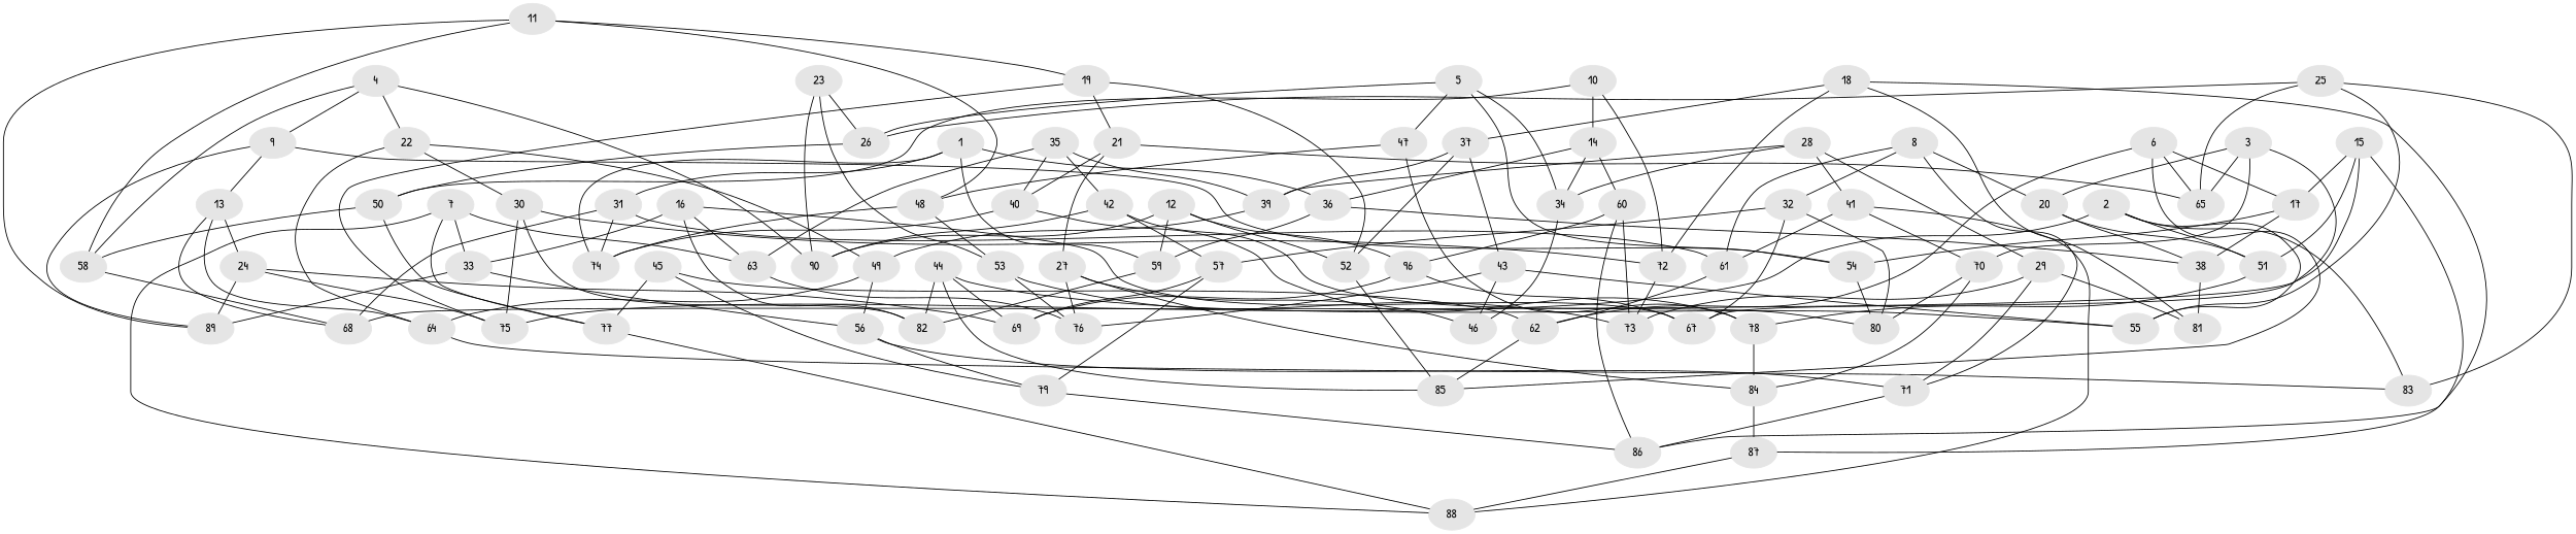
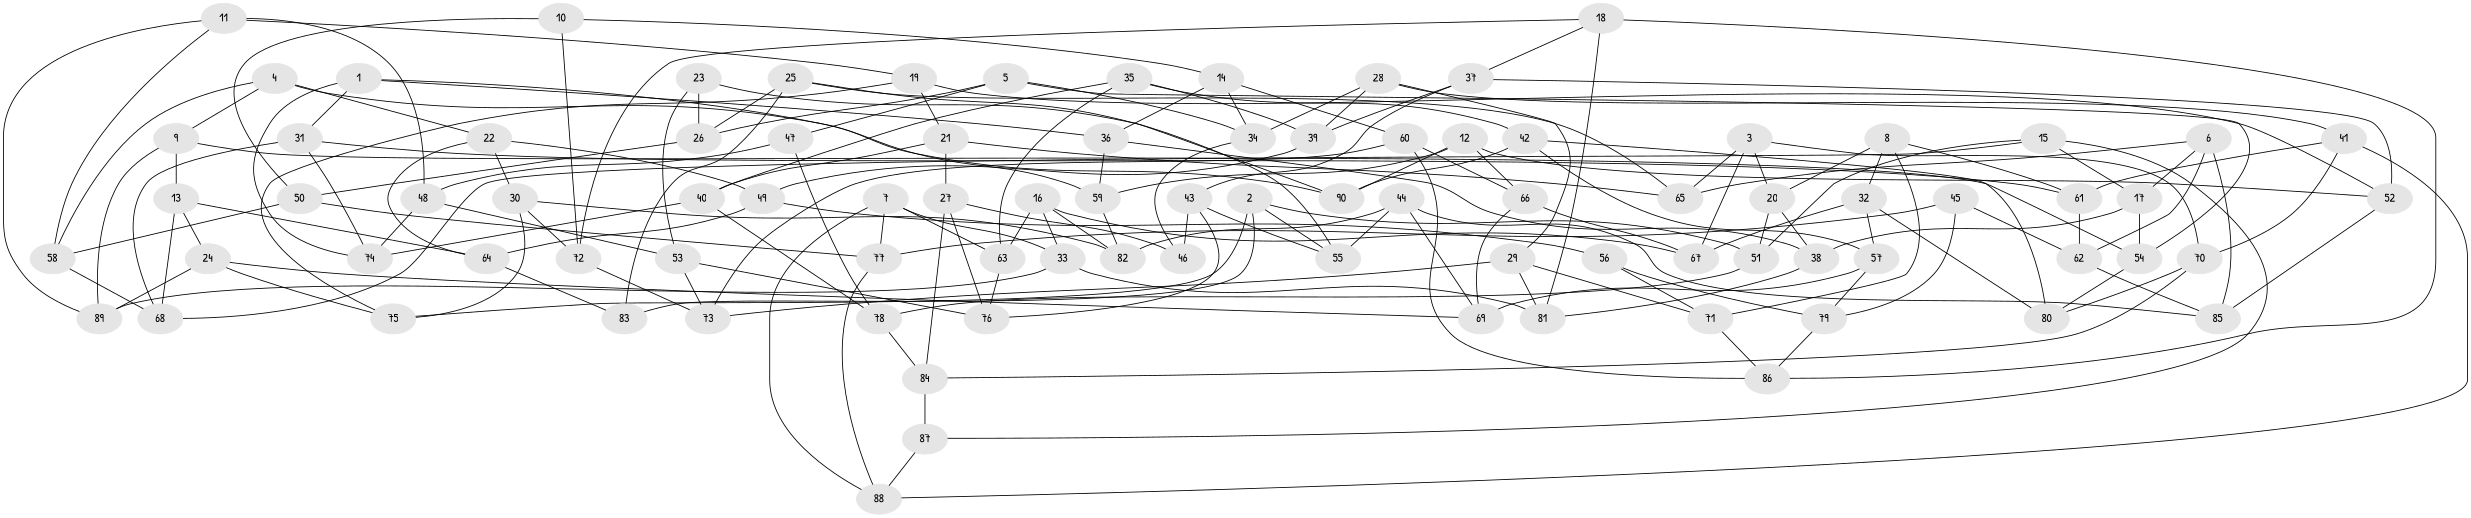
  graph {
    fontname="Patrick Hand"
    node [color=gray90 fontname="Patrick Hand" style=filled]
    edge [fontname="Patrick Hand"]
    1
    31
    36
    59
    74
    61
    68
    38
    82
    2
    51
    55
    75
    83
    78
    3
    20
    65
    67
    70
    84
    80
    4
    9
    22
    58
    90
    54
    13
    89
    64
    30
    49
    5
    26
    34
    47
    50
    46
    48
    6
    17
    62
    85
    7
    33
    63
    77
    88
    81
    76
    8
    32
    71
    57
    86
    24
    10
    14
    72
    60
    73
    11
    19
    52
    21
    53
    12
-   66 [label=96]
+   66
    69
    15
    87
    16
    18
    37
    39
    43
    27
    40
    56
    23
    25
    28
    29
    41
    79
    35
    42
    44
    45
    1 -- 31
    1 -- 36
    1 -- 59
    1 -- 74
    31 -- 74
    31 -- 61
    31 -- 68
    36 -- 59
    36 -- 38
    59 -- 82
    61 -- 62
    38 -- 81
    2 -- 51
    2 -- 55
    2 -- 75
    2 -- 83
    51 -- 78
    78 -- 84
    3 -- 20
    3 -- 65
    3 -- 67
    3 -- 70
    20 -- 38
    20 -- 51
    70 -- 84
    70 -- 80
    84 -- 87
    4 -- 9
    4 -- 22
    4 -- 58
    4 -- 90
    9 -- 54
    9 -- 13
    9 -- 89
    22 -- 64
    22 -- 30
    22 -- 49
    58 -- 68
    54 -- 80
    13 -- 68
    13 -- 64
    13 -- 24
    64 -- 83
    30 -- 82
    30 -- 75
    30 -- 72
    49 -- 64
    49 -- 56
    5 -- 54
    5 -- 26
    5 -- 34
    5 -- 47
    26 -- 50
    34 -- 46
    47 -- 78
    47 -- 48
    50 -- 58
    50 -- 77
    48 -- 74
    48 -- 53
    6 -- 65
    6 -- 17
    6 -- 62
    6 -- 85
    17 -- 38
    17 -- 54
    62 -- 85
    7 -- 33
    7 -- 63
    7 -- 77
    7 -- 88
    33 -- 89
-   33 -- 56
+   33 -- 81
    63 -- 76
    77 -- 88
    8 -- 61
    8 -- 20
    8 -- 32
    8 -- 71
    32 -- 67
    32 -- 80
    32 -- 57
    71 -- 86
    57 -- 69
    57 -- 79
    24 -- 75
    24 -- 89
    24 -- 69
    10 -- 50
    10 -- 14
    10 -- 72
    14 -- 36
    14 -- 34
    14 -- 60
    72 -- 73
    60 -- 86
    60 -- 73
    60 -- 66
    11 -- 58
    11 -- 89
    11 -- 48
    11 -- 19
    19 -- 75
    19 -- 52
    19 -- 21
    52 -- 85
    21 -- 65
    21 -- 27
    21 -- 40
    53 -- 76
    53 -- 73
    12 -- 59
    12 -- 90
    12 -- 52
    12 -- 66
    66 -- 67
    66 -- 69
    15 -- 68
    15 -- 51
    15 -- 17
    15 -- 87
    87 -- 88
    16 -- 82
    16 -- 67
    16 -- 33
    16 -- 63
    18 -- 81
    18 -- 86
    18 -- 72
    18 -- 37
    37 -- 52
    37 -- 39
    37 -- 43
    39 -- 49
    43 -- 55
    43 -- 46
    43 -- 76
    27 -- 84
    27 -- 46
    27 -- 76
    40 -- 74
    40 -- 78
    56 -- 71
    56 -- 79
    23 -- 90
    23 -- 26
    23 -- 53
    25 -- 55
    25 -- 83
    25 -- 65
    25 -- 26
    28 -- 34
    28 -- 39
    28 -- 29
    28 -- 41
    29 -- 81
    29 -- 71
    29 -- 73
    41 -- 61
    41 -- 70
    41 -- 88
    79 -- 86
    35 -- 63
    35 -- 39
    35 -- 40
    35 -- 42
    42 -- 80
    42 -- 90
    42 -- 57
    44 -- 82
    44 -- 55
    44 -- 85
    44 -- 69
    45 -- 62
    45 -- 77
    45 -- 79
  }
